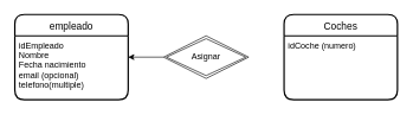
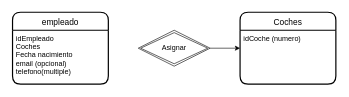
  <mxCell id="0" />
  <mxCell id="1" parent="0" />
  <mxCell id="2" value="empleado" style="swimlane;childLayout=stackLayout;horizontal=1;startSize=30;horizontalStack=0;rounded=1;fontSize=14;fontStyle=0;strokeWidth=2;resizeParent=0;resizeLast=1;shadow=0;dashed=0;align=center;" vertex="1" parent="1"><mxGeometry x="20" y="20" width="160" height="120" as="geometry" /></mxCell>
- <mxCell id="3" value="idEmpleado&#10;Nombre&#10;Fecha nacimiento&#10;email (opcional)&#10;telefono(multiple)" style="align=left;strokeColor=none;fillColor=none;spacingLeft=4;fontSize=12;verticalAlign=top;resizable=0;rotatable=0;part=1;" vertex="1" parent="2"><mxGeometry y="30" width="160" height="90" as="geometry" /></mxCell>
+ <mxCell id="3" value="idEmpleado&#10;Coches&#10;Fecha nacimiento&#10;email (opcional)&#10;telefono(multiple)" style="align=left;strokeColor=none;fillColor=none;spacingLeft=4;fontSize=12;verticalAlign=top;resizable=0;rotatable=0;part=1;" vertex="1" parent="2"><mxGeometry y="30" width="160" height="90" as="geometry" /></mxCell>
  <mxCell id="4" value="Coches" style="swimlane;childLayout=stackLayout;horizontal=1;startSize=30;horizontalStack=0;rounded=1;fontSize=14;fontStyle=0;strokeWidth=2;resizeParent=0;resizeLast=1;shadow=0;dashed=0;align=center;" vertex="1" parent="1"><mxGeometry x="400" y="20" width="160" height="120" as="geometry" /></mxCell>
  <mxCell id="5" value="idCoche (numero)" style="align=left;strokeColor=none;fillColor=none;spacingLeft=4;fontSize=12;verticalAlign=top;resizable=0;rotatable=0;part=1;" vertex="1" parent="4"><mxGeometry y="30" width="160" height="90" as="geometry" /></mxCell>
- <mxCell id="7" style="edgeStyle=orthogonalEdgeStyle;rounded=0;orthogonalLoop=1;jettySize=auto;html=1;" edge="1" parent="1" source="8" target="2"><mxGeometry relative="1" as="geometry" /></mxCell>
+ <mxCell id="6" style="edgeStyle=orthogonalEdgeStyle;rounded=0;orthogonalLoop=1;jettySize=auto;html=1;" edge="1" parent="1" source="8" target="4"><mxGeometry relative="1" as="geometry" /></mxCell>
  <mxCell id="8" value="Asignar" style="shape=rhombus;double=1;perimeter=rhombusPerimeter;whiteSpace=wrap;html=1;align=center;" vertex="1" parent="1"><mxGeometry x="230" y="50" width="120" height="60" as="geometry" /></mxCell>
